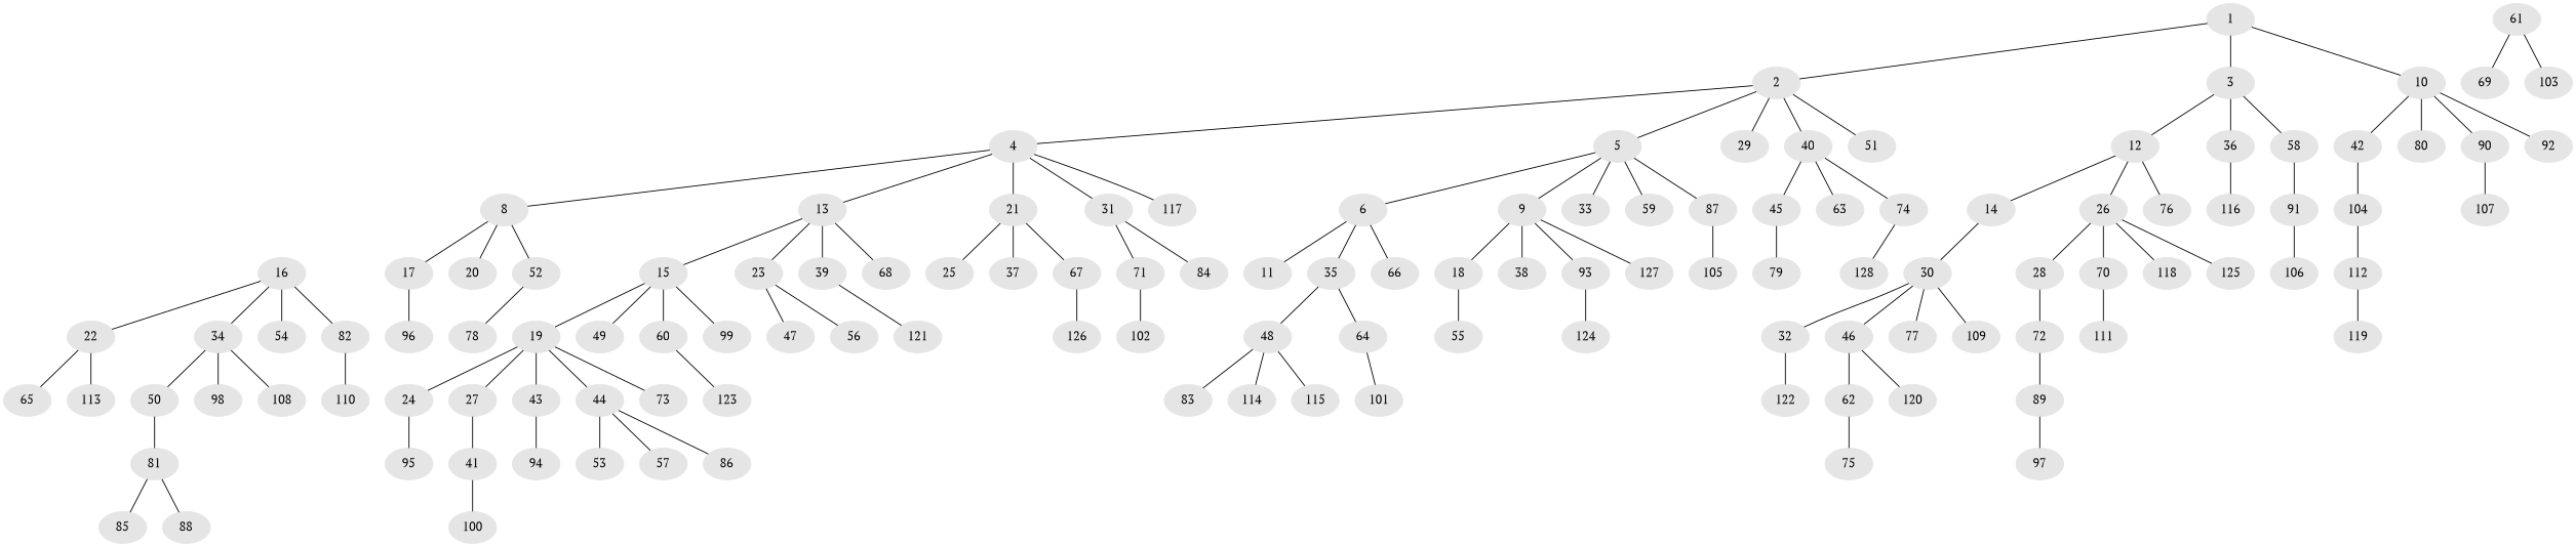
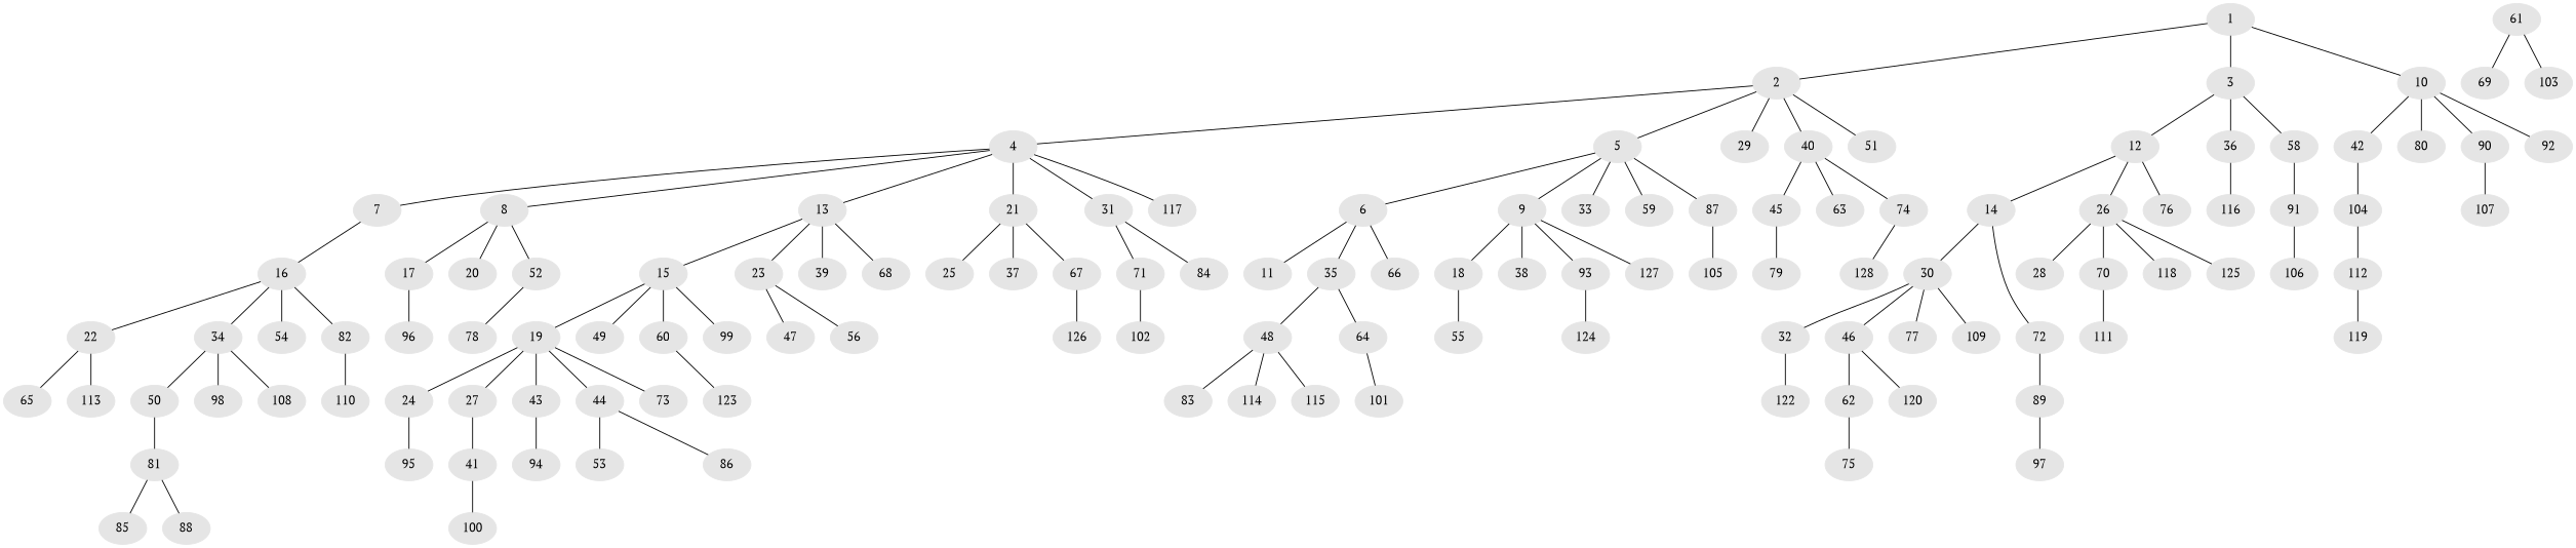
  graph {
    fontname="PT Serif"
    node [color=gray90 fontname="PT Serif" style=filled]
    edge [fontname="PT Serif"]
    1
    2
    3
    10
    4
    5
    29
    40
    51
    12
    36
    58
    42
    80
    90
    92
+   7
    8
    13
    21
    31
    117
    6
    9
    33
    59
    87
    45
    63
    74
    14
    26
    76
    116
    91
    16
    17
    20
    52
    15
    23
    39
    68
    25
    37
    67
    71
    84
    11
    35
    66
    18
    38
    93
    127
    105
    48
    64
    22
    34
    54
    82
    96
    78
    55
    124
    104
    107
    30
    72
    28
    70
    118
    125
    19
    49
    60
    99
    47
    56
-   121
    32
    46
    77
    109
    89
    24
    27
    43
    44
    73
    123
    65
    113
    50
    98
    108
    110
    95
    41
    94
    53
-   57
    86
    126
    111
    100
    122
    62
    120
    102
    81
    83
    114
    115
    101
    79
    128
    112
    75
    85
    88
    106
    61
    69
    103
    97
    119
    1 -- 2
    1 -- 3
    1 -- 10
    2 -- 4
    2 -- 5
    2 -- 29
    2 -- 40
    2 -- 51
    3 -- 12
    3 -- 36
    3 -- 58
    10 -- 42
    10 -- 80
    10 -- 90
    10 -- 92
+   4 -- 7
    4 -- 8
    4 -- 13
    4 -- 21
    4 -- 31
    4 -- 117
    5 -- 6
    5 -- 9
    5 -- 33
    5 -- 59
    5 -- 87
    40 -- 45
    40 -- 63
    40 -- 74
    12 -- 14
    12 -- 26
    12 -- 76
    36 -- 116
    58 -- 91
    42 -- 104
    90 -- 107
+   7 -- 16
    8 -- 17
    8 -- 20
    8 -- 52
    13 -- 15
    13 -- 23
    13 -- 39
    13 -- 68
    21 -- 25
    21 -- 37
    21 -- 67
    31 -- 71
    31 -- 84
    6 -- 11
    6 -- 35
    6 -- 66
    9 -- 18
    9 -- 38
    9 -- 93
    9 -- 127
    87 -- 105
    45 -- 79
    74 -- 128
    14 -- 30
-   28 -- 72
+   14 -- 72
    26 -- 28
    26 -- 70
    26 -- 118
    26 -- 125
    91 -- 106
    16 -- 22
    16 -- 34
    16 -- 54
    16 -- 82
    17 -- 96
    52 -- 78
    15 -- 19
    15 -- 49
    15 -- 60
    15 -- 99
    23 -- 47
    23 -- 56
-   39 -- 121
    67 -- 126
    71 -- 102
    35 -- 48
    35 -- 64
    18 -- 55
    93 -- 124
    48 -- 83
    48 -- 114
    48 -- 115
    64 -- 101
    22 -- 65
    22 -- 113
    34 -- 50
    34 -- 98
    34 -- 108
    82 -- 110
    104 -- 112
    30 -- 32
    30 -- 46
    30 -- 77
    30 -- 109
    72 -- 89
    70 -- 111
    19 -- 24
    19 -- 27
    19 -- 43
    19 -- 44
    19 -- 73
    60 -- 123
    32 -- 122
    46 -- 62
    46 -- 120
    89 -- 97
    24 -- 95
    27 -- 41
    43 -- 94
    44 -- 53
-   44 -- 57
    44 -- 86
    50 -- 81
    41 -- 100
    62 -- 75
    81 -- 85
    81 -- 88
    112 -- 119
    61 -- 69
    61 -- 103
  }
